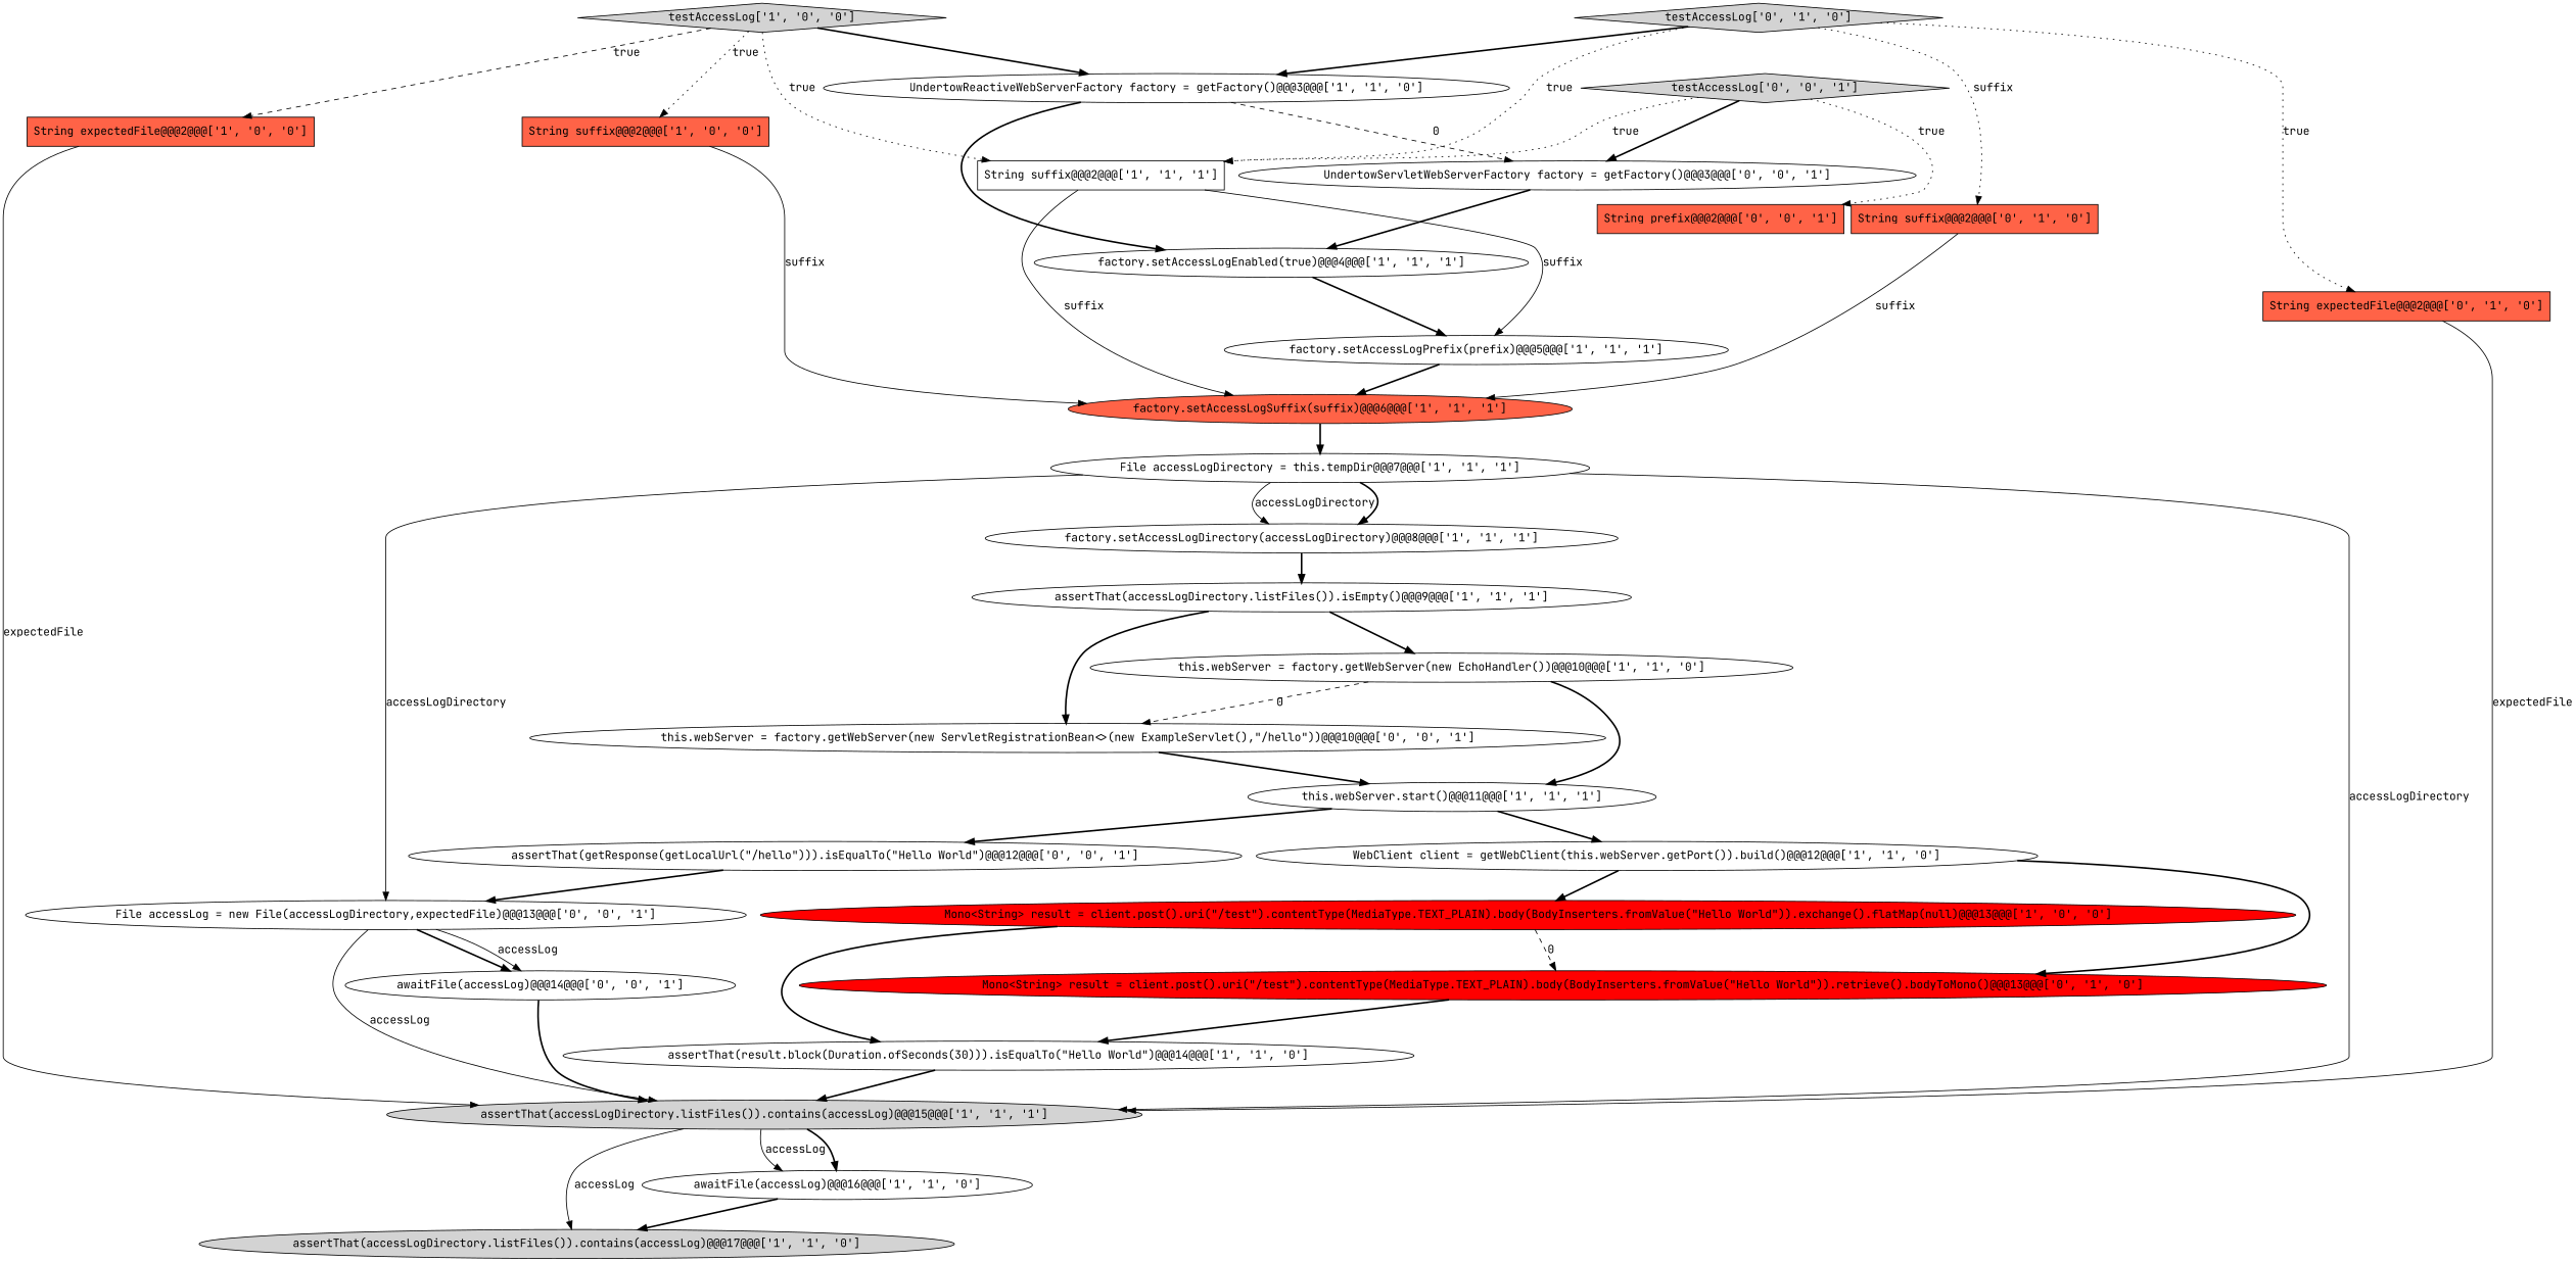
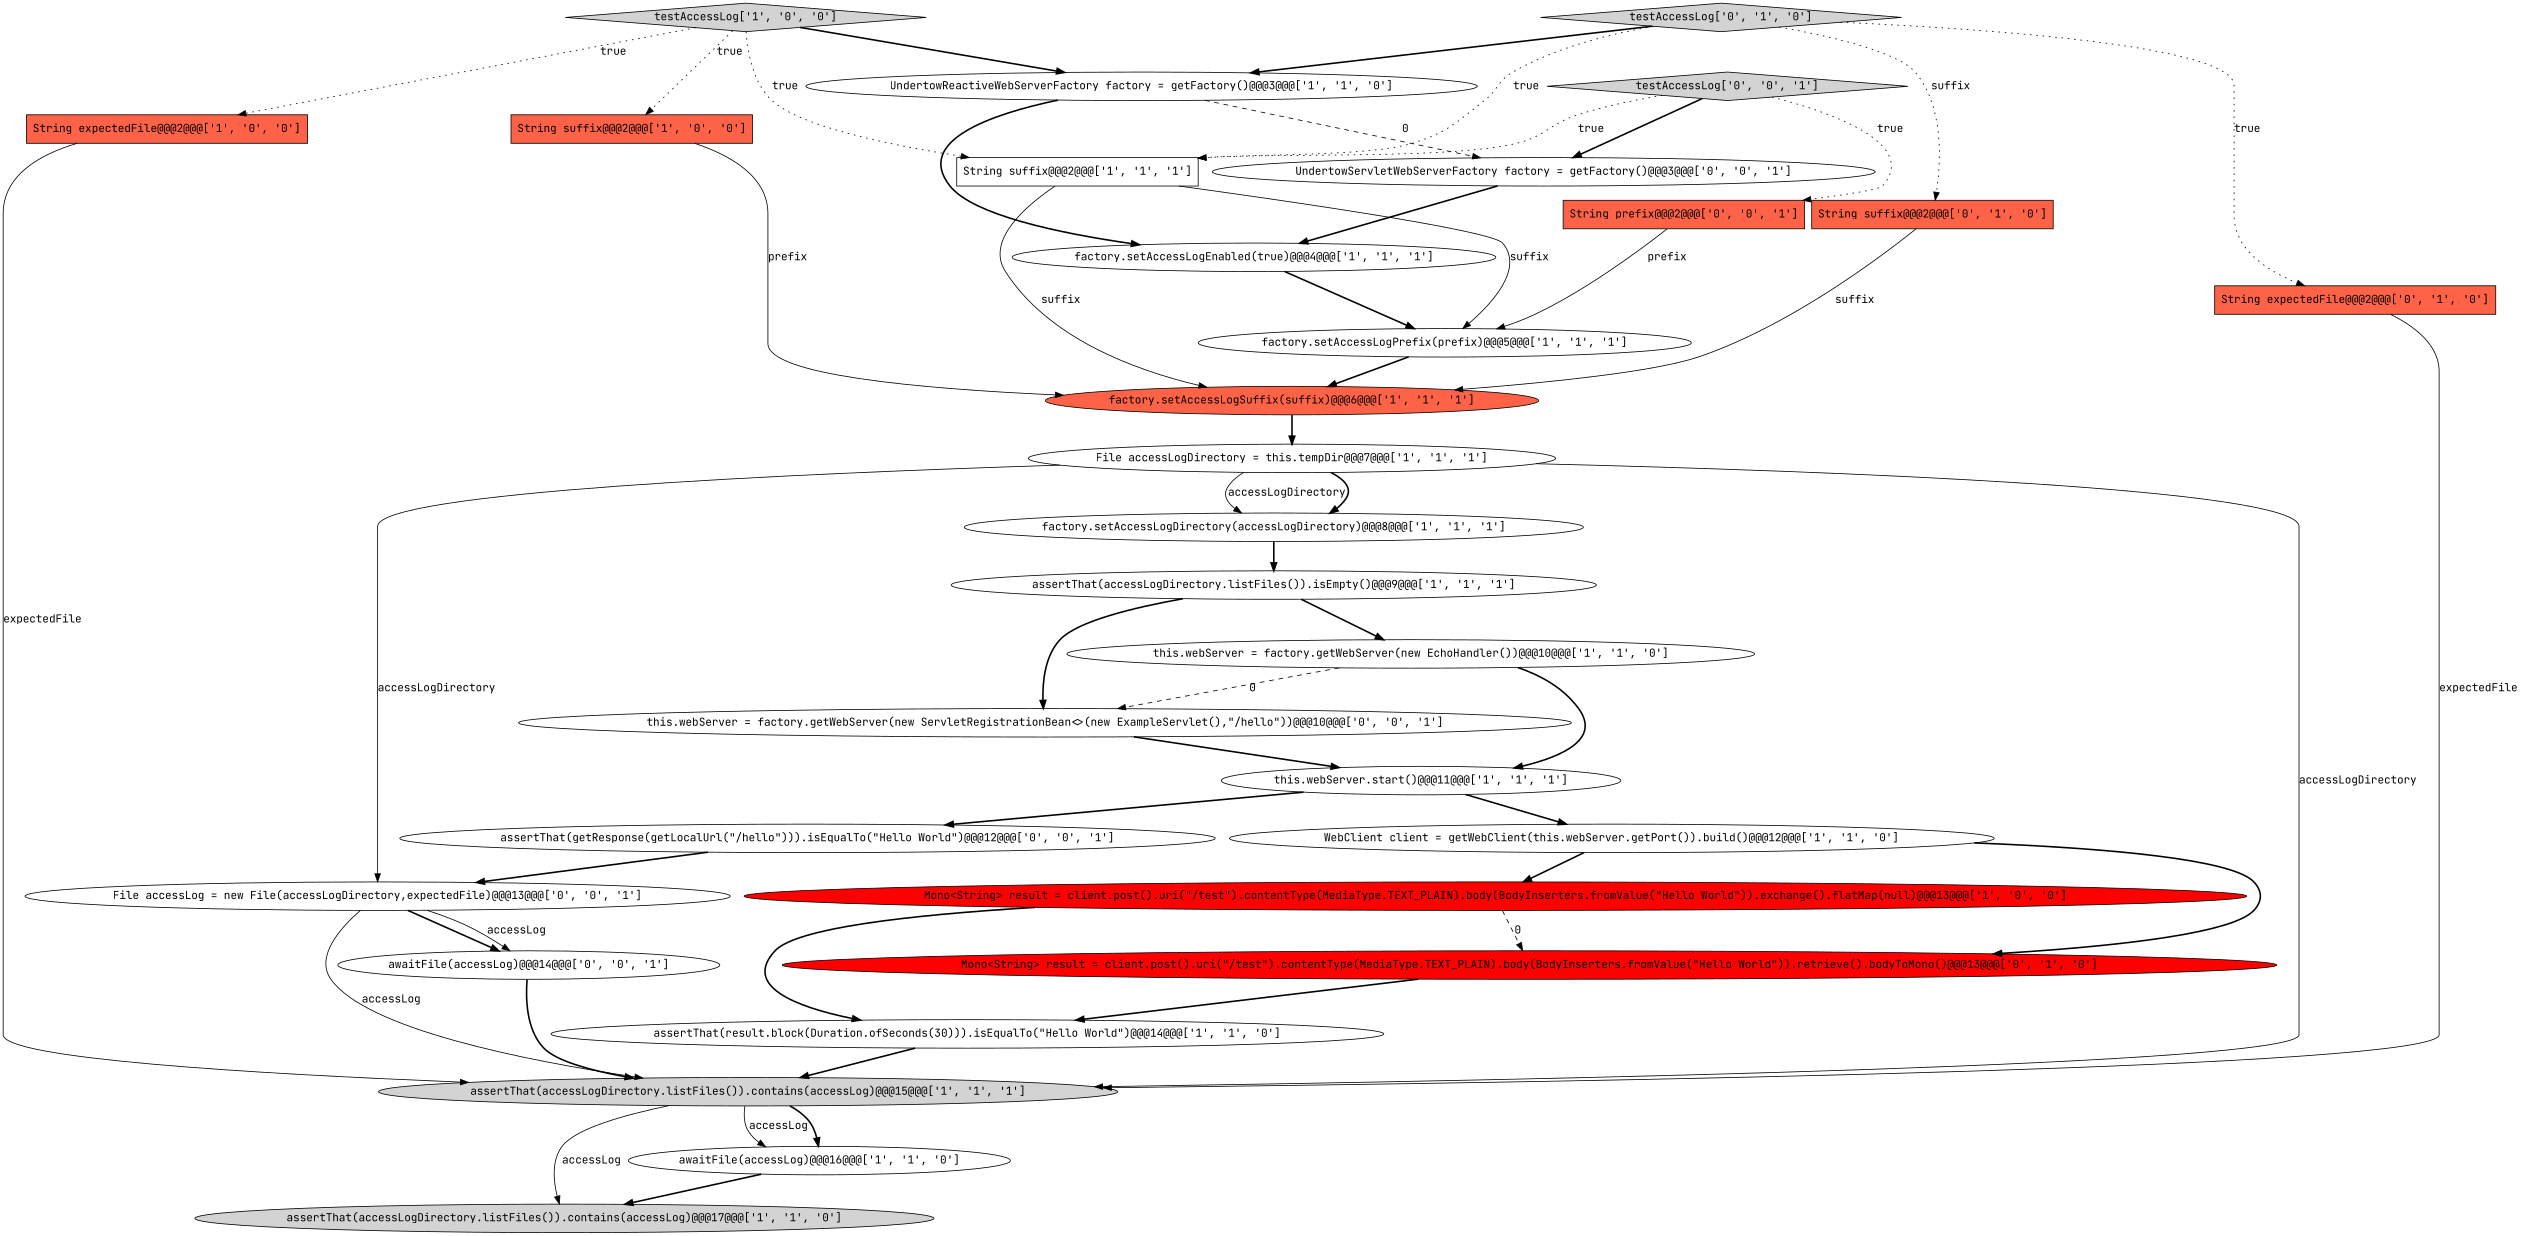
  digraph {
    fontname="JetBrains Mono"
    node [fillcolor=white fontname="JetBrains Mono" shape=ellipse style=filled]
    edge [fontname="JetBrains Mono" style=bold]
    n1 [label="File accessLogDirectory = this.tempDir@@@7@@@['1', '1', '1']"]
    n2 [fillcolor=lightgray label="assertThat(accessLogDirectory.listFiles()).contains(accessLog)@@@15@@@['1', '1', '1']"]
    n3 [label="File accessLog = new File(accessLogDirectory,expectedFile)@@@13@@@['0', '0', '1']"]
    n4 [label="factory.setAccessLogDirectory(accessLogDirectory)@@@8@@@['1', '1', '1']"]
    n5 [label="awaitFile(accessLog)@@@16@@@['1', '1', '0']"]
    n6 [fillcolor=lightgray label="assertThat(accessLogDirectory.listFiles()).contains(accessLog)@@@17@@@['1', '1', '0']"]
    n7 [label="awaitFile(accessLog)@@@14@@@['0', '0', '1']"]
    n8 [label="assertThat(accessLogDirectory.listFiles()).isEmpty()@@@9@@@['1', '1', '1']"]
    n9 [label="this.webServer.start()@@@11@@@['1', '1', '1']"]
    n10 [label="WebClient client = getWebClient(this.webServer.getPort()).build()@@@12@@@['1', '1', '0']"]
    n11 [label="assertThat(getResponse(getLocalUrl(\"/hello\"))).isEqualTo(\"Hello World\")@@@12@@@['0', '0', '1']"]
    n12 [fillcolor=red label="Mono<String> result = client.post().uri(\"/test\").contentType(MediaType.TEXT_PLAIN).body(BodyInserters.fromValue(\"Hello World\")).exchange().flatMap(null)@@@13@@@['1', '0', '0']"]
    n13 [fillcolor=red label="Mono<String> result = client.post().uri(\"/test\").contentType(MediaType.TEXT_PLAIN).body(BodyInserters.fromValue(\"Hello World\")).retrieve().bodyToMono()@@@13@@@['0', '1', '0']"]
    n14 [label="assertThat(result.block(Duration.ofSeconds(30))).isEqualTo(\"Hello World\")@@@14@@@['1', '1', '0']"]
    n15 [fillcolor=tomato label="String expectedFile@@@2@@@['1', '0', '0']" shape=box]
    n16 [fillcolor=lightgray label="testAccessLog['1', '0', '0']" shape=diamond]
    n17 [label="UndertowReactiveWebServerFactory factory = getFactory()@@@3@@@['1', '1', '0']"]
    n18 [label="String suffix@@@2@@@['1', '1', '1']" shape=box]
    n19 [fillcolor=tomato label="String suffix@@@2@@@['1', '0', '0']" shape=box]
    n20 [label="factory.setAccessLogEnabled(true)@@@4@@@['1', '1', '1']"]
    n21 [label="UndertowServletWebServerFactory factory = getFactory()@@@3@@@['0', '0', '1']"]
    n22 [label="factory.setAccessLogPrefix(prefix)@@@5@@@['1', '1', '1']"]
    n23 [fillcolor=tomato label="factory.setAccessLogSuffix(suffix)@@@6@@@['1', '1', '1']"]
    n24 [fillcolor=tomato label="String prefix@@@2@@@['0', '0', '1']" shape=box]
    n25 [label="this.webServer = factory.getWebServer(new ServletRegistrationBean<>(new ExampleServlet(),\"/hello\"))@@@10@@@['0', '0', '1']"]
    n26 [fillcolor=tomato label="String suffix@@@2@@@['0', '1', '0']" shape=box]
    n27 [label="this.webServer = factory.getWebServer(new EchoHandler())@@@10@@@['1', '1', '0']"]
    n28 [fillcolor=tomato label="String expectedFile@@@2@@@['0', '1', '0']" shape=box]
    n29 [fillcolor=lightgray label="testAccessLog['0', '1', '0']" shape=diamond]
    n30 [fillcolor=lightgray label="testAccessLog['0', '0', '1']" shape=diamond]
    n1 -> n2 [label=accessLogDirectory style=solid]
    n1 -> n3 [label=accessLogDirectory style=solid]
    n1 -> n4 [label=accessLogDirectory style=solid]
    n1 -> n4
    n2 -> n5 [label=accessLog style=solid]
    n2 -> n5
    n2 -> n6 [label=accessLog style=solid]
    n3 -> n2 [label=accessLog style=solid]
    n3 -> n7
    n3 -> n7 [label=accessLog style=solid]
    n4 -> n8
    n5 -> n6
    n7 -> n2
    n8 -> n25
    n8 -> n27
    n9 -> n10
    n9 -> n11
    n10 -> n12
    n10 -> n13
    n11 -> n3
    n12 -> n13 [label=0 style=dashed]
    n12 -> n14
    n13 -> n14
    n14 -> n2
    n15 -> n2 [label=expectedFile style=solid]
-   n16 -> n15 [label=true style=dashed]
+   n16 -> n15 [label=true style=dotted]
    n16 -> n17
    n16 -> n18 [label=true style=dotted]
    n16 -> n19 [label=true style=dotted]
    n17 -> n20
    n17 -> n21 [label=0 style=dashed]
    n18 -> n22 [label=suffix style=solid]
    n18 -> n23 [label=suffix style=solid]
-   n19 -> n23 [label=suffix style=solid]
+   n19 -> n23 [label=prefix style=solid]
    n20 -> n22
    n21 -> n20
    n22 -> n23
    n23 -> n1
+   n24 -> n22 [label=prefix style=solid]
    n25 -> n9
    n26 -> n23 [label=suffix style=solid]
    n27 -> n9
    n27 -> n25 [label=0 style=dashed]
    n28 -> n2 [label=expectedFile style=solid]
    n29 -> n17
    n29 -> n18 [label=true style=dotted]
    n29 -> n26 [label=suffix style=dotted]
    n29 -> n28 [label=true style=dotted]
    n30 -> n18 [label=true style=dotted]
    n30 -> n21
    n30 -> n24 [label=true style=dotted]
  }
